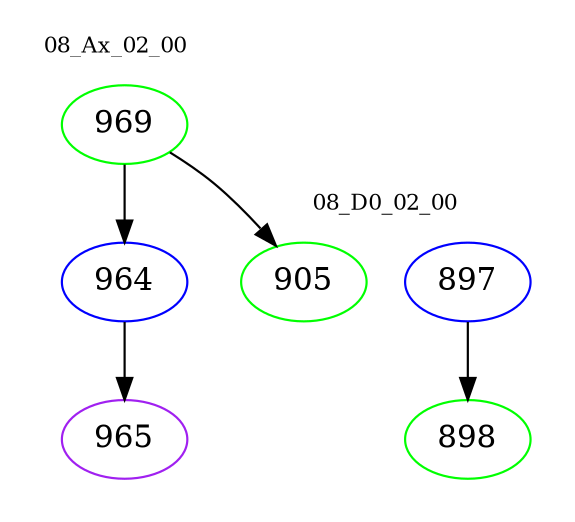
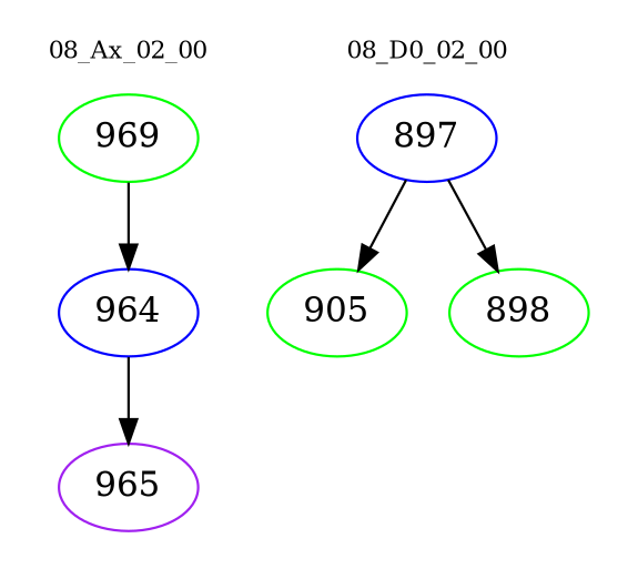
  digraph {
    node [color=green]
    edge [color=black]
    n1 [color=blue label=964]
    n2 [color=purple label=965]
    n3 [label=969]
    n4 [color=blue label=897]
    n5 [label=905]
    n6 [label=898]
    subgraph cluster_1 {
      color=white
      fontsize=10
      label="08_Ax_02_00"
      n1
      n2
      n3
    }
    subgraph cluster_2 {
      color=white
      fontsize=10
      label="08_D0_02_00"
      n4
      n5
      n6
    }
    n1 -> n2
    n3 -> n1
-   n3 -> n5
+   n4 -> n5
    n4 -> n6
  }
